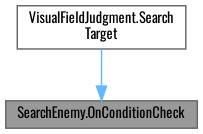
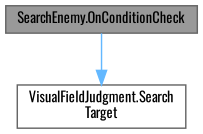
  digraph {
    rankdir=TB
    fontname=Oswald
    node [fontname=Oswald fontsize=10 shape=box style=filled]
    n1 [color=gray40 fillcolor=grey60 fontcolor=black height=0.2 label="SearchEnemy.OnConditionCheck" width=0.4]
    n2 [color=grey40 fillcolor=white height=0.2 label="VisualFieldJudgment.Search\lTarget" width=0.4]
-   n2 -> n1 [color=steelblue1 fontname=Oswald fontsize=10 labelfontname=Helvetica labelfontsize=10 style=solid]
+   n1 -> n2 [color=steelblue1 fontname=Oswald fontsize=10 labelfontname=Helvetica labelfontsize=10 style=solid]
  }
